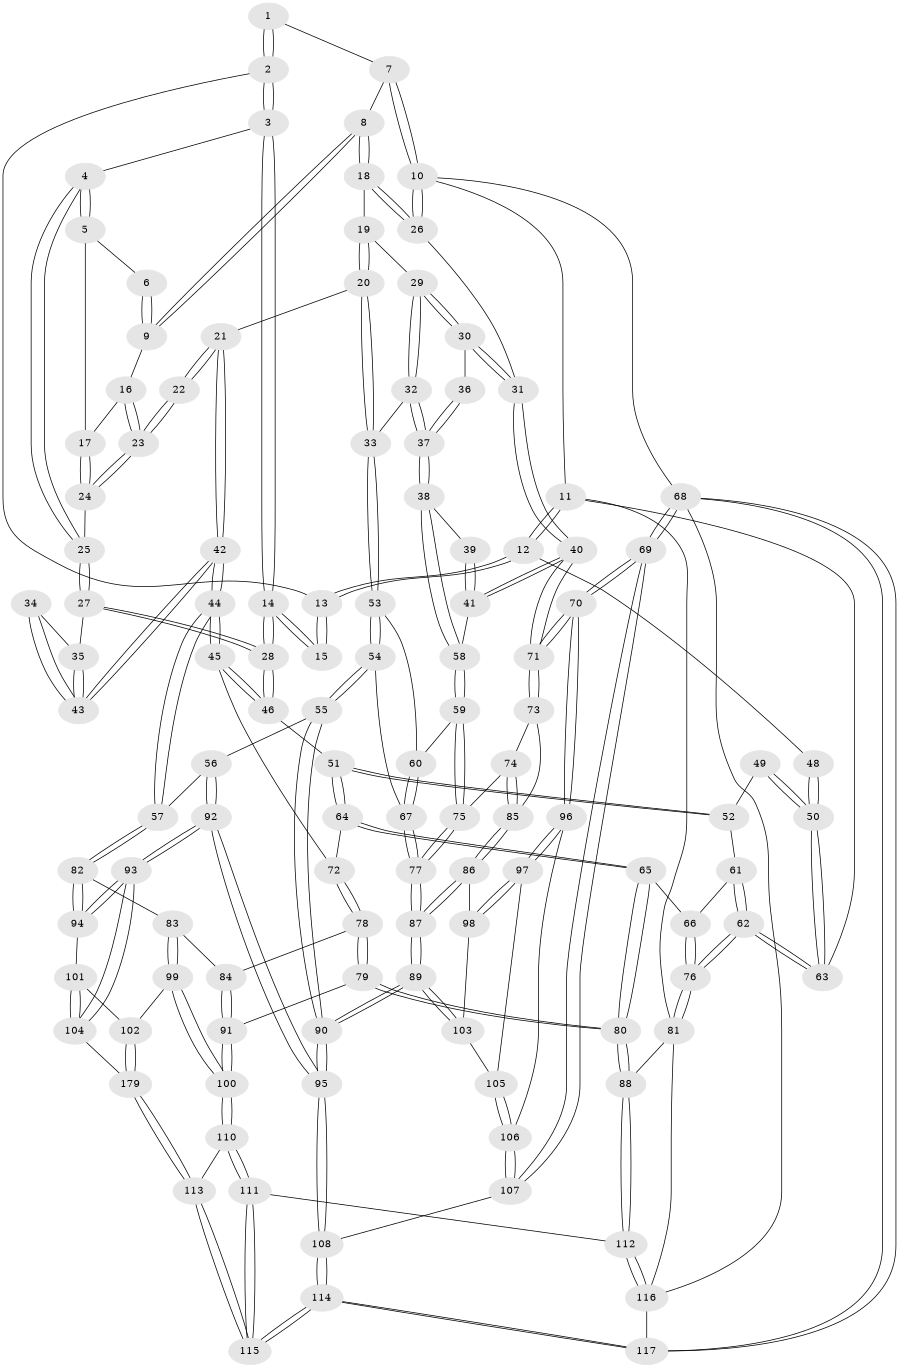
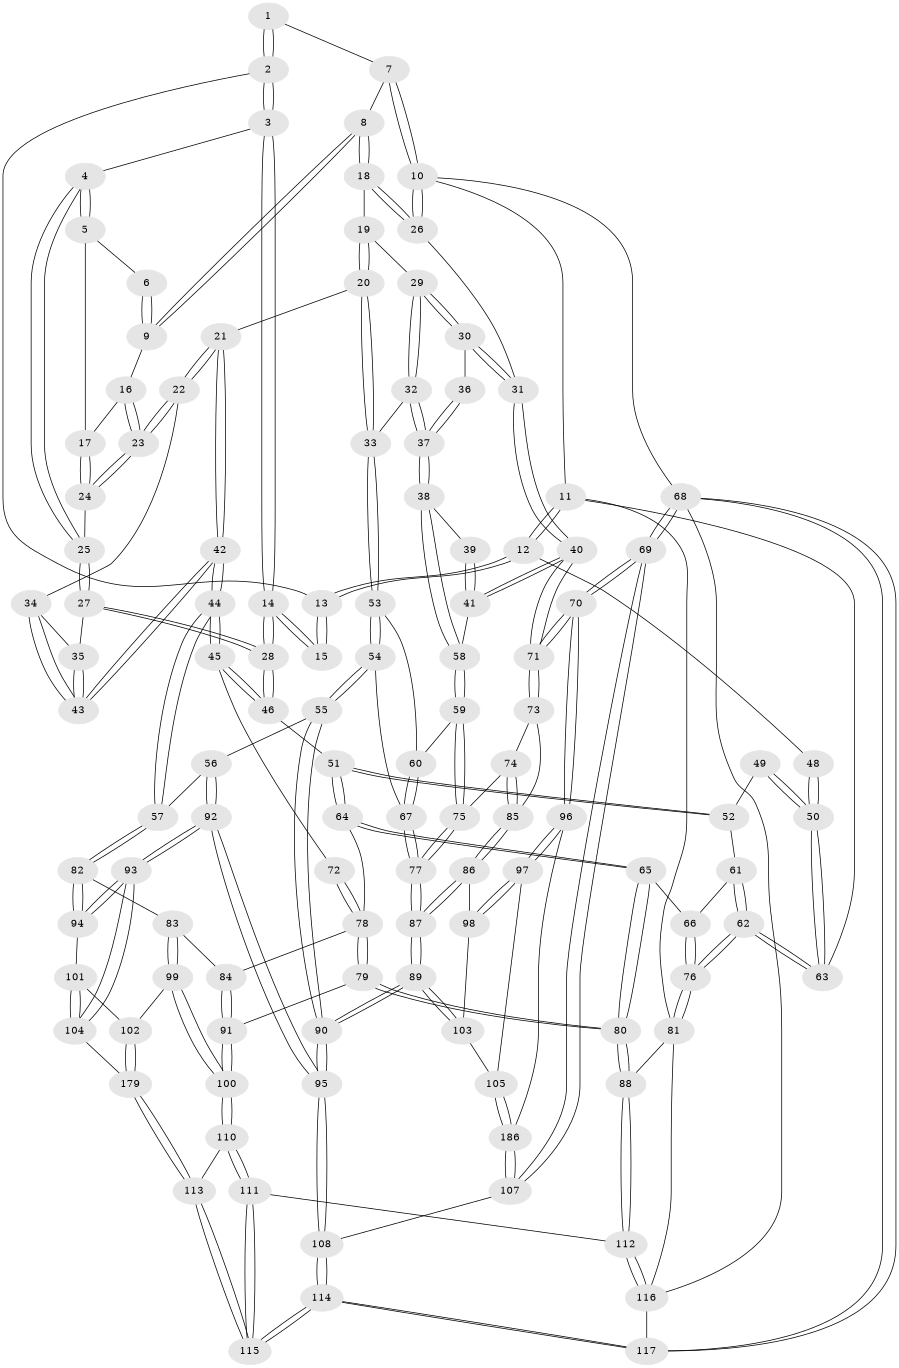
  graph {
    fontname="DejaVu Serif"
    node [color=gray90 fontname="DejaVu Serif" style=filled]
    edge [fontname="DejaVu Serif"]
    1
    2
    7
    3
    13
    8
    10
    4
    14
    15
    5
    25
    28
    6
    17
    27
    9
    24
    16
    18
    11
    26
    68
    19
    23
    12
    63
    81
    31
    69
    116
    117
    48
    88
    50
    46
    20
    29
    21
    33
    30
    32
    22
    42
    53
    34
    43
    44
    35
    40
    51
    36
    37
    41
    71
    38
    54
    60
    39
    58
    59
    73
    45
    57
    72
    82
    78
    52
    64
    49
    61
    65
    62
    66
    55
    67
    56
    90
    77
    92
    95
    93
    83
    94
    75
    76
    80
    87
    70
    107
    96
    108
    97
-   106
+   106 [label=186]
    74
    85
    79
    84
    86
    89
    91
    100
    112
    99
    101
    102
    98
    103
    105
    110
    104
    n112 [label=179]
    114
    113
    111
    115
    1 -- 2
    1 -- 2
    1 -- 7
    2 -- 3
    2 -- 3
    2 -- 13
    7 -- 8
    7 -- 10
    7 -- 10
    3 -- 4
    3 -- 14
    3 -- 14
    13 -- 15
    13 -- 15
    8 -- 9
    8 -- 9
    8 -- 18
    8 -- 18
    10 -- 11
    10 -- 26
    10 -- 26
    10 -- 68
    4 -- 5
    4 -- 5
    4 -- 25
    4 -- 25
    14 -- 15
    14 -- 15
    14 -- 28
    14 -- 28
    5 -- 6
    5 -- 17
    25 -- 27
    25 -- 27
    28 -- 46
    28 -- 46
    6 -- 9
    6 -- 9
    17 -- 24
    17 -- 24
    27 -- 28
    27 -- 28
    27 -- 35
    9 -- 16
    24 -- 25
    16 -- 17
    16 -- 23
    16 -- 23
    18 -- 26
    18 -- 26
    18 -- 19
    11 -- 12
    11 -- 12
    11 -- 63
    11 -- 81
    26 -- 31
    68 -- 69
    68 -- 69
    68 -- 116
    68 -- 117
    68 -- 117
    19 -- 20
    19 -- 20
    19 -- 29
    23 -- 24
    23 -- 24
    12 -- 13
    12 -- 13
    12 -- 48
    81 -- 116
    81 -- 88
    31 -- 40
    31 -- 40
    69 -- 70
    69 -- 70
    69 -- 107
    69 -- 107
    116 -- 117
    48 -- 50
    48 -- 50
    88 -- 112
    88 -- 112
    50 -- 63
    50 -- 63
    46 -- 51
    20 -- 21
    20 -- 33
    20 -- 33
    29 -- 30
    29 -- 30
    29 -- 32
    29 -- 32
    21 -- 22
    21 -- 22
    21 -- 42
    21 -- 42
    33 -- 53
    33 -- 53
    30 -- 31
    30 -- 31
    30 -- 36
    32 -- 33
    32 -- 37
    32 -- 37
    22 -- 23
    22 -- 23
+   22 -- 34
    42 -- 43
    42 -- 43
    42 -- 44
    42 -- 44
    53 -- 54
    53 -- 54
    53 -- 60
    34 -- 43
    34 -- 43
    34 -- 35
    44 -- 45
    44 -- 45
    44 -- 57
    44 -- 57
    35 -- 43
    35 -- 43
    40 -- 41
    40 -- 41
    40 -- 71
    40 -- 71
    51 -- 52
    51 -- 52
    51 -- 64
    51 -- 64
    36 -- 37
    36 -- 37
    37 -- 38
    37 -- 38
    41 -- 58
    71 -- 73
    71 -- 73
    38 -- 39
    38 -- 58
    38 -- 58
    54 -- 55
    54 -- 55
    54 -- 67
    60 -- 67
    60 -- 67
    39 -- 41
    39 -- 41
    58 -- 59
    58 -- 59
    59 -- 60
    59 -- 75
    59 -- 75
    73 -- 74
    73 -- 85
    45 -- 46
    45 -- 46
    45 -- 72
    57 -- 82
    57 -- 82
    72 -- 78
    72 -- 78
    82 -- 83
    82 -- 94
    82 -- 94
    78 -- 79
    78 -- 79
    78 -- 84
    52 -- 61
-   64 -- 72
+   64 -- 78
    64 -- 65
    64 -- 65
    49 -- 50
    49 -- 50
    49 -- 52
    61 -- 62
    61 -- 62
    61 -- 66
    65 -- 66
    65 -- 80
    65 -- 80
    62 -- 63
    62 -- 63
    62 -- 76
    62 -- 76
    66 -- 76
    66 -- 76
    55 -- 56
    55 -- 90
    55 -- 90
    67 -- 77
    67 -- 77
    56 -- 57
    56 -- 92
    56 -- 92
    90 -- 95
    90 -- 95
    77 -- 87
    77 -- 87
    92 -- 95
    92 -- 95
    92 -- 93
    92 -- 93
    95 -- 108
    95 -- 108
    93 -- 94
    93 -- 94
    93 -- 104
    93 -- 104
    83 -- 84
    83 -- 99
    83 -- 99
    94 -- 101
    75 -- 77
    75 -- 77
    76 -- 81
    76 -- 81
    80 -- 88
    80 -- 88
    87 -- 89
    87 -- 89
    70 -- 71
    70 -- 71
    70 -- 96
    70 -- 96
    107 -- 108
    96 -- 97
    96 -- 97
    96 -- 106
    108 -- 114
    108 -- 114
    97 -- 98
    97 -- 98
    97 -- 105
    106 -- 107
    106 -- 107
    74 -- 75
    74 -- 85
    74 -- 85
    85 -- 86
    85 -- 86
    79 -- 80
    79 -- 80
    79 -- 91
    84 -- 91
    84 -- 91
    86 -- 87
    86 -- 87
    86 -- 98
    89 -- 90
    89 -- 90
    89 -- 103
    89 -- 103
    91 -- 100
    91 -- 100
    100 -- 110
    100 -- 110
    112 -- 116
    112 -- 116
    99 -- 100
    99 -- 100
    99 -- 102
    101 -- 102
    101 -- 104
    101 -- 104
    102 -- n112
    102 -- n112
    98 -- 103
    103 -- 105
    105 -- 106
    105 -- 106
    110 -- 113
    110 -- 111
    110 -- 111
    104 -- n112
    n112 -- 113
    n112 -- 113
    114 -- 117
    114 -- 117
    114 -- 115
    114 -- 115
    113 -- 115
    113 -- 115
    111 -- 112
    111 -- 115
    111 -- 115
  }
